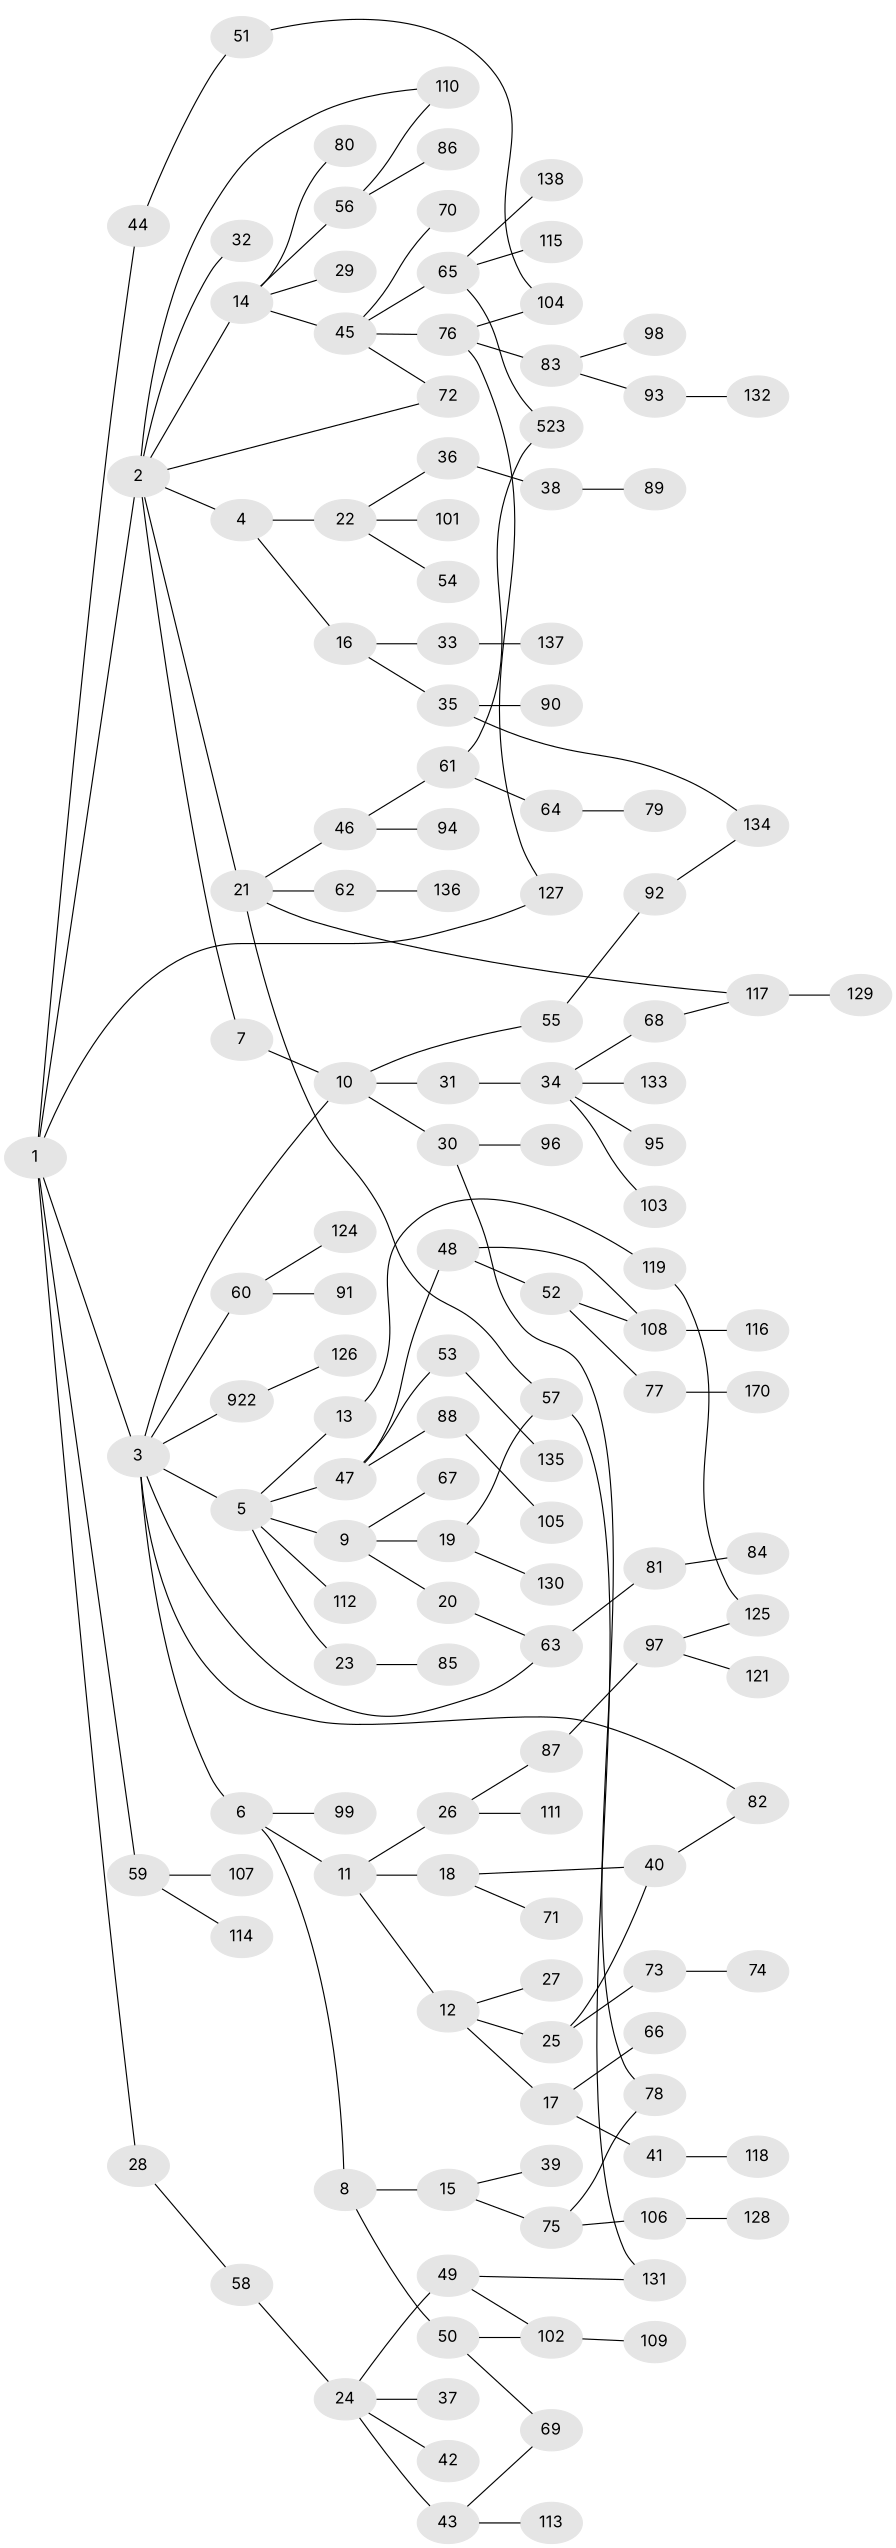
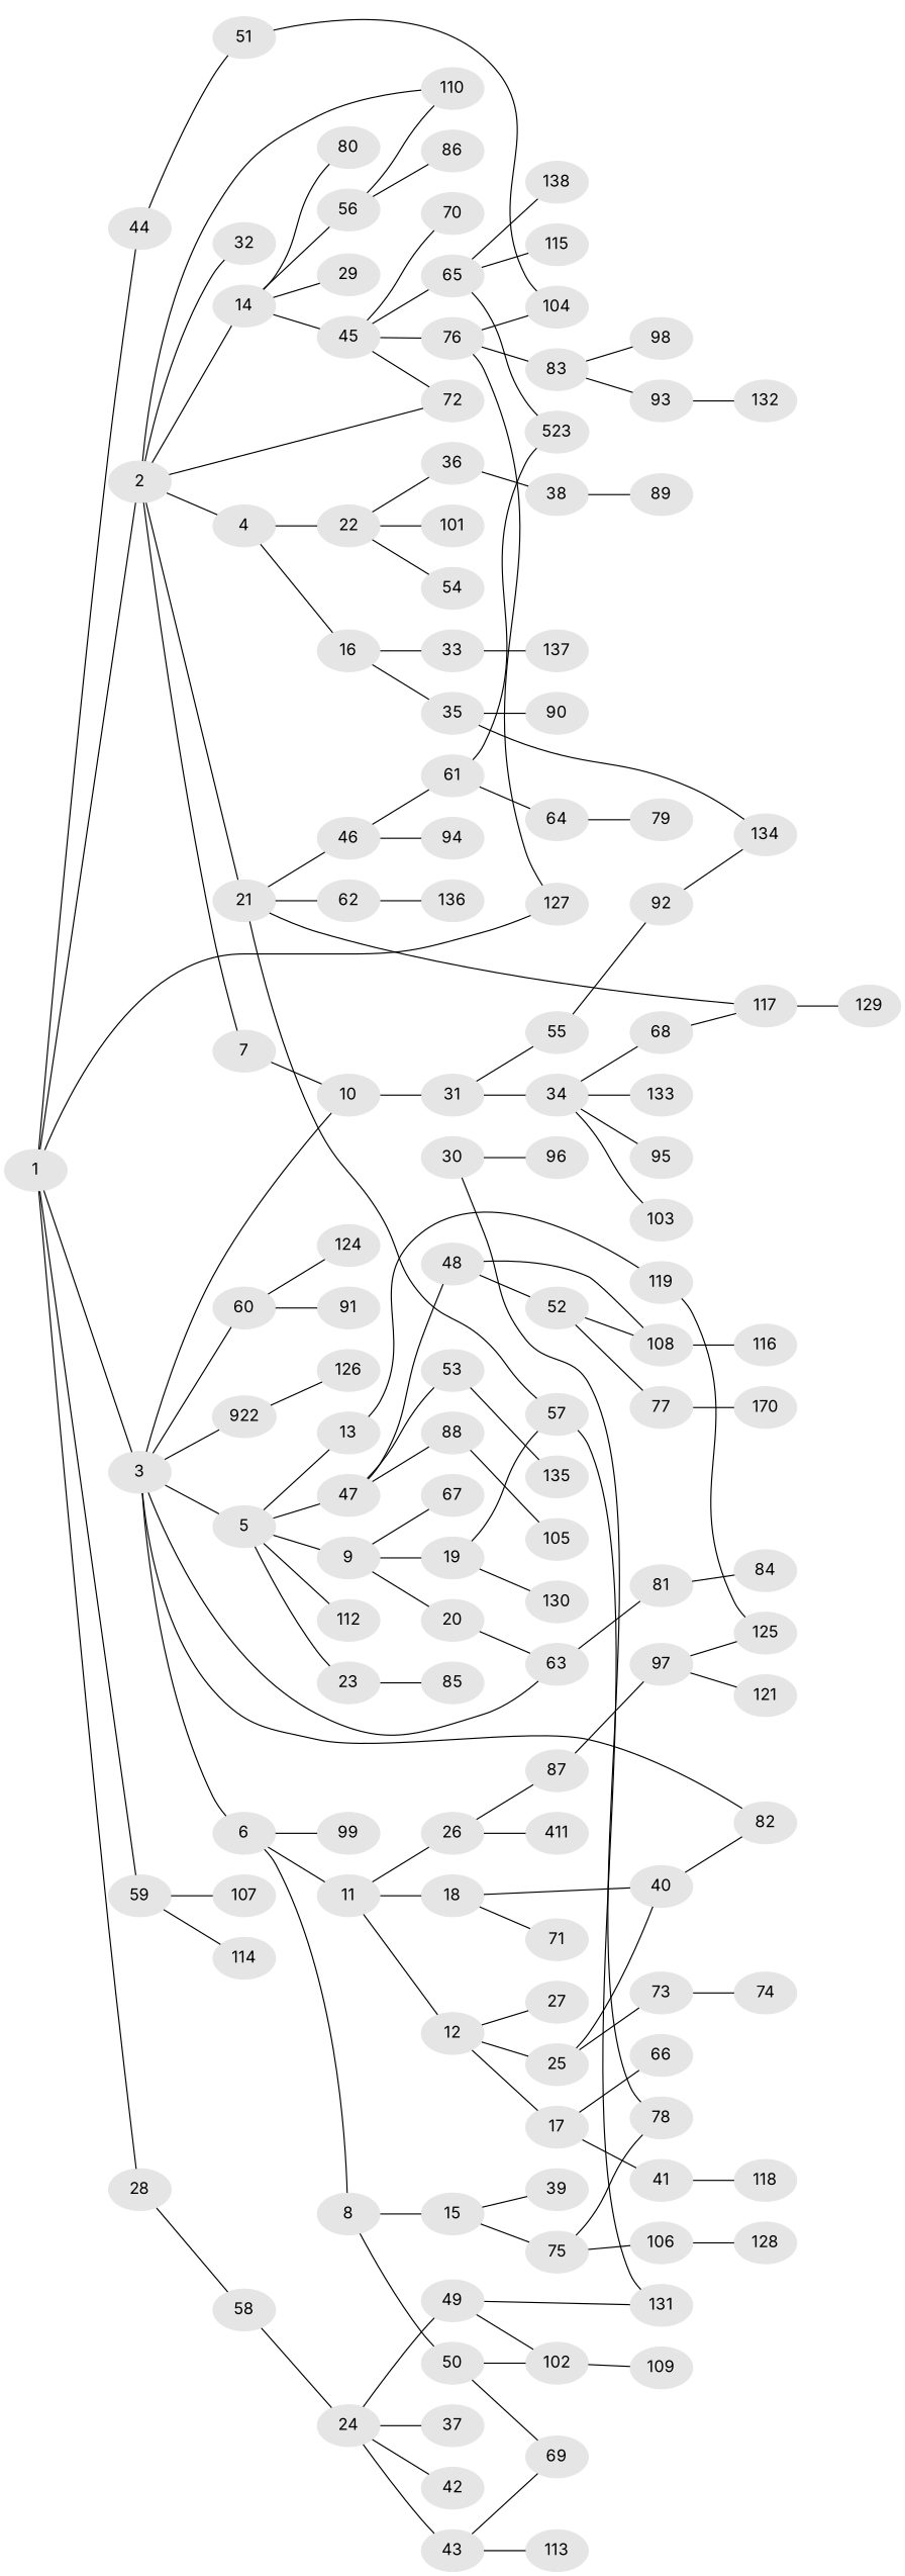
  graph {
    fontname=Inter
    rankdir=LR
    node [color=gray90 fontname=Inter style=filled]
    edge [fontname=Inter]
    1
    2
    3
    28
    44
    59
    127
    4
    7
    14
    21
    32
    72
    110
    5
    6
    10
    60
    63
    82
    n21 [label=922]
    58
    51
    107
    114
    16
    22
    29
    45
    56
    80
    57
    46
    62
    117
    9
    13
    23
    47
    112
    8
    11
    99
    30
    31
    55
    91
    124
    81
    126
    33
    35
    36
    54
    101
    19
    20
    67
    119
    85
    48
    53
    88
    15
    50
    12
    18
    26
    24
    37
    42
    43
    49
    39
    75
    69
    102
    130
    78
    96
    34
    92
    17
    25
    27
    40
    71
    87
-   111
+   111 [label=411]
    41
    66
    73
    125
    65
    70
    76
    86
    106
    137
    90
    134
    118
    131
    61
    94
    136
    129
    38
    113
    74
    97
    68
    95
    103
    133
    89
    104
    n118 [label=523]
    115
    138
    83
    64
    52
    108
    135
    105
    77
    116
    109
    n130 [label=170]
    79
    84
    128
    93
    98
    132
    121
    1 -- 2
    1 -- 3
    1 -- 28
    1 -- 44
    1 -- 59
    1 -- 127
    2 -- 4
    2 -- 7
    2 -- 14
    2 -- 21
    2 -- 32
    2 -- 72
    2 -- 110
    3 -- 5
    3 -- 6
    3 -- 10
    3 -- 60
    3 -- 63
    3 -- 82
    3 -- n21
    28 -- 58
    44 -- 51
    59 -- 107
    59 -- 114
    4 -- 16
    4 -- 22
    7 -- 10
    14 -- 29
    14 -- 45
    14 -- 56
    14 -- 80
    21 -- 57
    21 -- 46
    21 -- 62
    21 -- 117
    5 -- 9
    5 -- 13
    5 -- 23
    5 -- 47
    5 -- 112
    6 -- 8
    6 -- 11
    6 -- 99
-   10 -- 30
    10 -- 31
-   10 -- 55
+   31 -- 55
    60 -- 91
    60 -- 124
    63 -- 81
    n21 -- 126
    58 -- 24
    51 -- 104
    16 -- 33
    16 -- 35
    22 -- 36
    22 -- 54
    22 -- 101
    45 -- 72
    45 -- 65
    45 -- 70
    45 -- 76
    56 -- 110
    56 -- 86
    57 -- 131
    46 -- 61
    46 -- 94
    62 -- 136
    117 -- 129
    9 -- 19
    9 -- 20
    9 -- 67
    13 -- 119
    23 -- 85
    47 -- 48
    47 -- 53
    47 -- 88
    8 -- 15
    8 -- 50
    11 -- 12
    11 -- 18
    11 -- 26
    30 -- 78
    30 -- 96
    31 -- 34
    55 -- 92
    81 -- 84
    33 -- 137
    35 -- 90
    35 -- 134
    36 -- 38
    19 -- 57
    19 -- 130
    20 -- 63
    119 -- 125
    48 -- 52
    48 -- 108
    53 -- 135
    88 -- 105
    15 -- 39
    15 -- 75
    50 -- 69
    50 -- 102
    12 -- 17
    12 -- 25
    12 -- 27
    18 -- 40
    18 -- 71
    26 -- 87
    26 -- 111
    24 -- 37
    24 -- 42
    24 -- 43
    24 -- 49
    43 -- 69
    43 -- 113
    49 -- 102
    49 -- 131
    75 -- 78
    75 -- 106
    102 -- 109
    34 -- 68
    34 -- 95
    34 -- 103
    34 -- 133
    92 -- 134
    17 -- 41
    17 -- 66
    25 -- 40
    25 -- 73
    40 -- 82
    87 -- 97
    41 -- 118
    73 -- 74
    65 -- n118
    65 -- 115
    65 -- 138
    76 -- 127
    76 -- 104
    76 -- 83
    106 -- 128
    61 -- n118
    61 -- 64
    38 -- 89
    97 -- 125
    97 -- 121
    68 -- 117
    83 -- 93
    83 -- 98
    64 -- 79
    52 -- 108
    52 -- 77
    108 -- 116
    77 -- n130
    93 -- 132
  }
